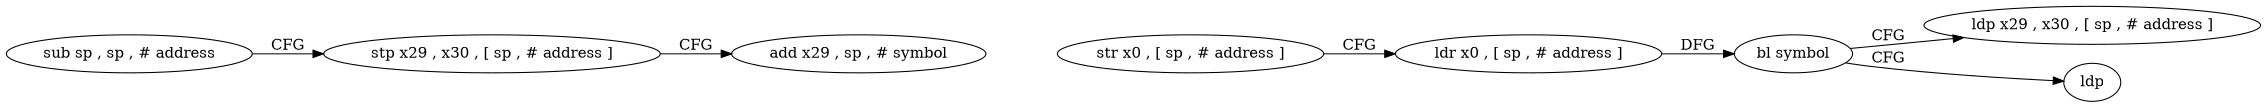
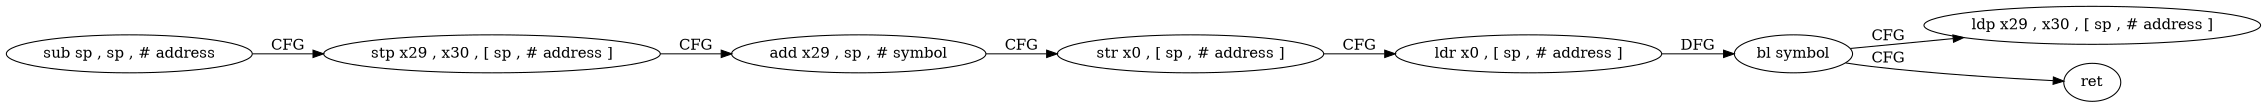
  digraph {
    rankdir=LR
    n1 [label="sub sp , sp , # address"]
    n2 [label="stp x29 , x30 , [ sp , # address ]"]
    n3 [label="add x29 , sp , # symbol"]
    n4 [label="str x0 , [ sp , # address ]"]
    n5 [label="ldr x0 , [ sp , # address ]"]
    n6 [label="bl symbol"]
    n7 [label="ldp x29 , x30 , [ sp , # address ]"]
-   n8 [label=ldp]
+   n8 [label=ret]
    n1 -> n2 [label=CFG]
    n2 -> n3 [label=CFG]
+   n3 -> n4 [label=CFG]
    n4 -> n5 [label=CFG]
    n5 -> n6 [label=DFG]
    n6 -> n7 [label=CFG]
    n6 -> n8 [label=CFG]
  }
